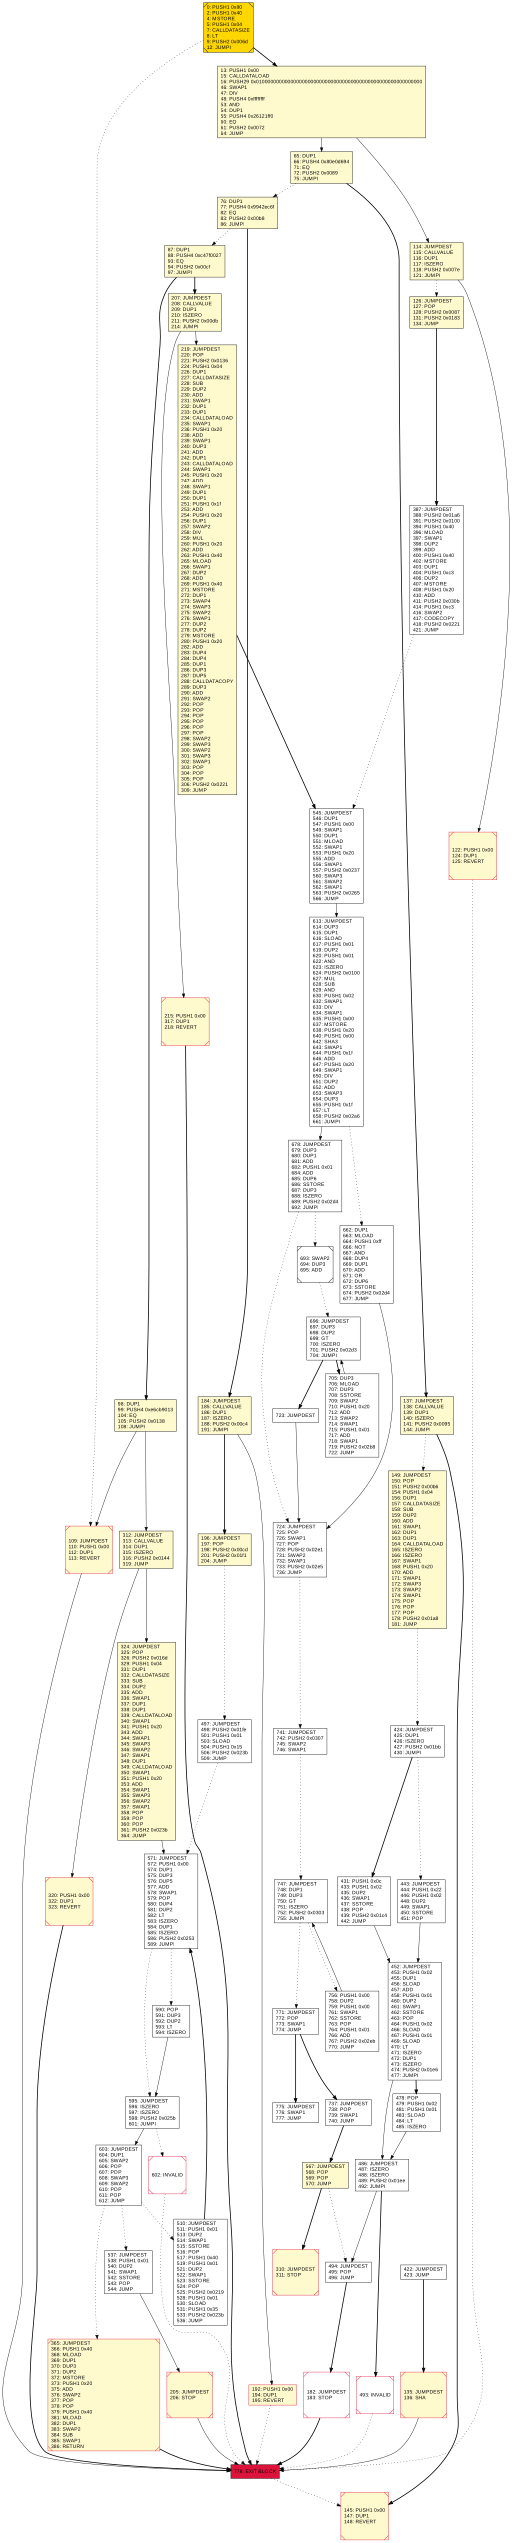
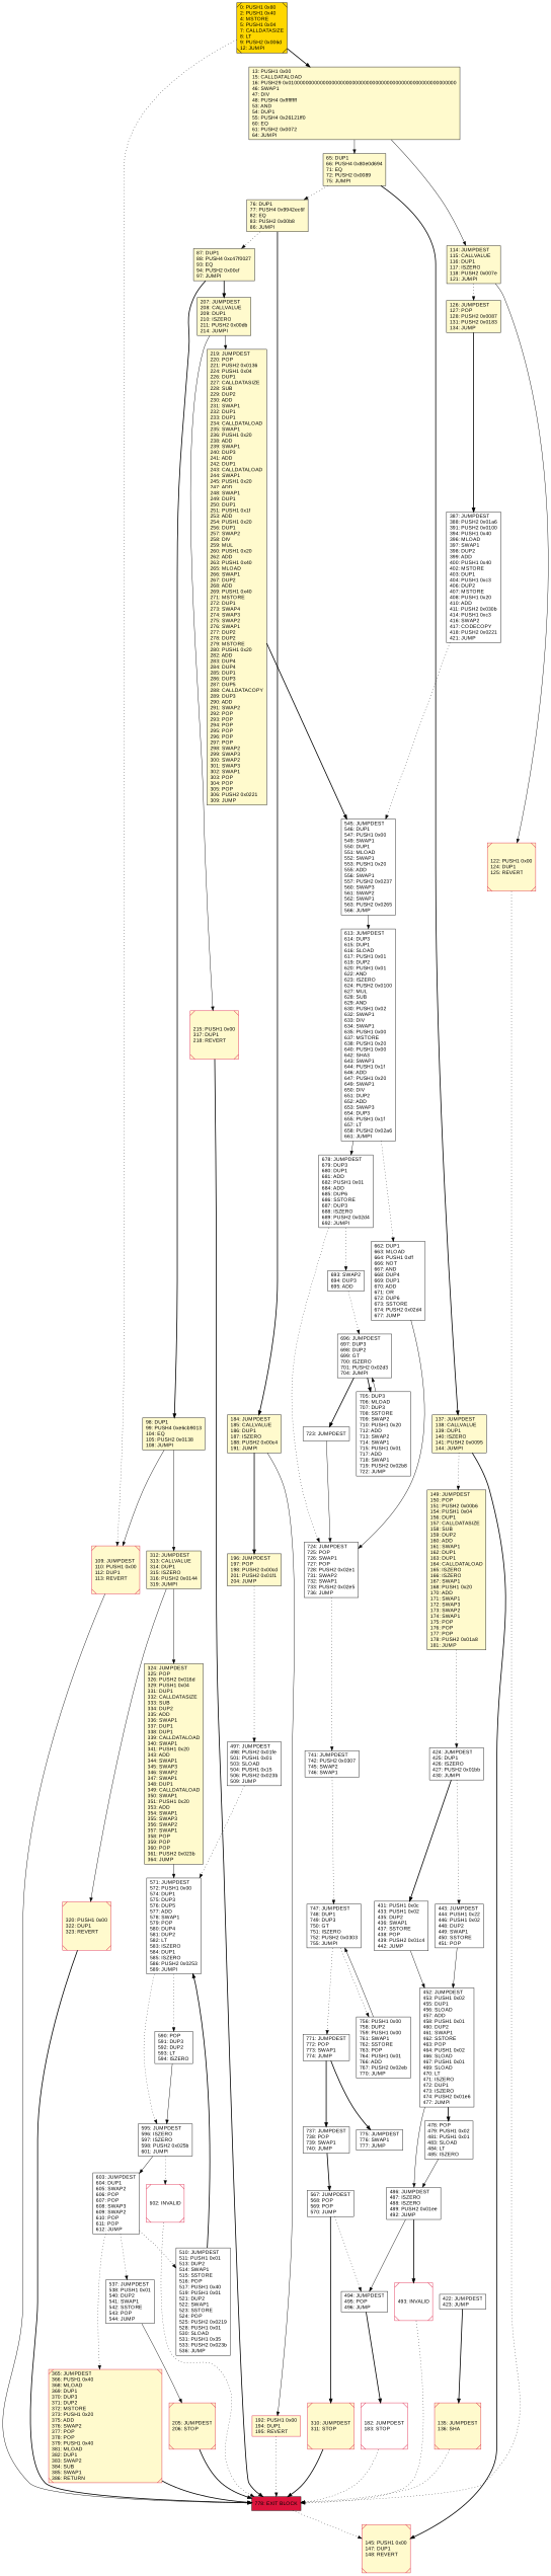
  digraph {
    rankdir=UD
    node [color=black fillcolor=white fontcolor=black fontname=arial shape=box style=filled]
    edge [style=dotted]
    n1 [fillcolor=crimson label="778: EXIT BLOCK\l"]
    n2 [color=crimson fillcolor=lemonchiffon label="145: PUSH1 0x00\l147: DUP1\l148: REVERT\l" shape=Msquare]
    n3 [label="424: JUMPDEST\l425: DUP1\l426: ISZERO\l427: PUSH2 0x01bb\l430: JUMPI\l"]
    n4 [label="431: PUSH1 0x0c\l433: PUSH1 0x02\l435: DUP2\l436: SWAP1\l437: SSTORE\l438: POP\l439: PUSH2 0x01c4\l442: JUMP\l"]
    n5 [label="443: JUMPDEST\l444: PUSH1 0x22\l446: PUSH1 0x02\l448: DUP2\l449: SWAP1\l450: SSTORE\l451: POP\l"]
    n6 [label="452: JUMPDEST\l453: PUSH1 0x02\l455: DUP1\l456: SLOAD\l457: ADD\l458: PUSH1 0x01\l460: DUP2\l461: SWAP1\l462: SSTORE\l463: POP\l464: PUSH1 0x02\l466: SLOAD\l467: PUSH1 0x01\l469: SLOAD\l470: LT\l471: ISZERO\l472: DUP1\l473: ISZERO\l474: PUSH2 0x01e6\l477: JUMPI\l"]
    n7 [label="705: DUP3\l706: MLOAD\l707: DUP3\l708: SSTORE\l709: SWAP2\l710: PUSH1 0x20\l712: ADD\l713: SWAP2\l714: SWAP1\l715: PUSH1 0x01\l717: ADD\l718: SWAP1\l719: PUSH2 0x02b8\l722: JUMP\l"]
    n8 [label="696: JUMPDEST\l697: DUP3\l698: DUP2\l699: GT\l700: ISZERO\l701: PUSH2 0x02d3\l704: JUMPI\l"]
    n9 [label="723: JUMPDEST\l"]
    n10 [label="422: JUMPDEST\l423: JUMP\l"]
    n11 [color=crimson fillcolor=lemonchiffon label="135: JUMPDEST\l136: SHA\l" shape=Msquare]
    n12 [label="613: JUMPDEST\l614: DUP3\l615: DUP1\l616: SLOAD\l617: PUSH1 0x01\l619: DUP2\l620: PUSH1 0x01\l622: AND\l623: ISZERO\l624: PUSH2 0x0100\l627: MUL\l628: SUB\l629: AND\l630: PUSH1 0x02\l632: SWAP1\l633: DIV\l634: SWAP1\l635: PUSH1 0x00\l637: MSTORE\l638: PUSH1 0x20\l640: PUSH1 0x00\l642: SHA3\l643: SWAP1\l644: PUSH1 0x1f\l646: ADD\l647: PUSH1 0x20\l649: SWAP1\l650: DIV\l651: DUP2\l652: ADD\l653: SWAP3\l654: DUP3\l655: PUSH1 0x1f\l657: LT\l658: PUSH2 0x02a6\l661: JUMPI\l"]
    n13 [label="678: JUMPDEST\l679: DUP3\l680: DUP1\l681: ADD\l682: PUSH1 0x01\l684: ADD\l685: DUP6\l686: SSTORE\l687: DUP3\l688: ISZERO\l689: PUSH2 0x02d4\l692: JUMPI\l"]
    n14 [label="662: DUP1\l663: MLOAD\l664: PUSH1 0xff\l666: NOT\l667: AND\l668: DUP4\l669: DUP1\l670: ADD\l671: OR\l672: DUP6\l673: SSTORE\l674: PUSH2 0x02d4\l677: JUMP\l"]
    n15 [label="724: JUMPDEST\l725: POP\l726: SWAP1\l727: POP\l728: PUSH2 0x02e1\l731: SWAP2\l732: SWAP1\l733: PUSH2 0x02e5\l736: JUMP\l"]
-   n16 [label="693: SWAP2\l694: DUP3\l695: ADD\l" shape=Msquare]
+   n16 [label="693: SWAP2\l694: DUP3\l695: ADD\l"]
    n17 [label="741: JUMPDEST\l742: PUSH2 0x0307\l745: SWAP2\l746: SWAP1\l"]
    n18 [label="497: JUMPDEST\l498: PUSH2 0x01fe\l501: PUSH1 0x01\l503: SLOAD\l504: PUSH1 0x15\l506: PUSH2 0x023b\l509: JUMP\l"]
    n19 [label="571: JUMPDEST\l572: PUSH1 0x00\l574: DUP1\l575: DUP3\l576: DUP5\l577: ADD\l578: SWAP1\l579: POP\l580: DUP4\l581: DUP2\l582: LT\l583: ISZERO\l584: DUP1\l585: ISZERO\l586: PUSH2 0x0253\l589: JUMPI\l"]
    n20 [label="590: POP\l591: DUP3\l592: DUP2\l593: LT\l594: ISZERO\l"]
    n21 [label="595: JUMPDEST\l596: ISZERO\l597: ISZERO\l598: PUSH2 0x025b\l601: JUMPI\l"]
    n22 [label="756: PUSH1 0x00\l758: DUP2\l759: PUSH1 0x00\l761: SWAP1\l762: SSTORE\l763: POP\l764: PUSH1 0x01\l766: ADD\l767: PUSH2 0x02eb\l770: JUMP\l"]
    n23 [label="747: JUMPDEST\l748: DUP1\l749: DUP3\l750: GT\l751: ISZERO\l752: PUSH2 0x0303\l755: JUMPI\l"]
    n24 [label="771: JUMPDEST\l772: POP\l773: SWAP1\l774: JUMP\l"]
    n25 [color=crimson label="182: JUMPDEST\l183: STOP\l" shape=Msquare]
    n26 [color=crimson fillcolor=lemonchiffon label="310: JUMPDEST\l311: STOP\l" shape=Msquare]
    n27 [fillcolor=lemonchiffon label="207: JUMPDEST\l208: CALLVALUE\l209: DUP1\l210: ISZERO\l211: PUSH2 0x00db\l214: JUMPI\l"]
    n28 [color=crimson fillcolor=lemonchiffon label="215: PUSH1 0x00\l317: DUP1\l218: REVERT\l" shape=Msquare]
    n29 [fillcolor=lemonchiffon label="219: JUMPDEST\l220: POP\l221: PUSH2 0x0136\l224: PUSH1 0x04\l226: DUP1\l227: CALLDATASIZE\l228: SUB\l229: DUP2\l230: ADD\l231: SWAP1\l232: DUP1\l233: DUP1\l234: CALLDATALOAD\l235: SWAP1\l236: PUSH1 0x20\l238: ADD\l239: SWAP1\l240: DUP3\l241: ADD\l242: DUP1\l243: CALLDATALOAD\l244: SWAP1\l245: PUSH1 0x20\l247: ADD\l248: SWAP1\l249: DUP1\l250: DUP1\l251: PUSH1 0x1f\l253: ADD\l254: PUSH1 0x20\l256: DUP1\l257: SWAP2\l258: DIV\l259: MUL\l260: PUSH1 0x20\l262: ADD\l263: PUSH1 0x40\l265: MLOAD\l266: SWAP1\l267: DUP2\l268: ADD\l269: PUSH1 0x40\l271: MSTORE\l272: DUP1\l273: SWAP4\l274: SWAP3\l275: SWAP2\l276: SWAP1\l277: DUP2\l278: DUP2\l279: MSTORE\l280: PUSH1 0x20\l282: ADD\l283: DUP4\l284: DUP4\l285: DUP1\l286: DUP3\l287: DUP5\l288: CALLDATACOPY\l289: DUP3\l290: ADD\l291: SWAP2\l292: POP\l293: POP\l294: POP\l295: POP\l296: POP\l297: POP\l298: SWAP2\l299: SWAP3\l300: SWAP2\l301: SWAP3\l302: SWAP1\l303: POP\l304: POP\l305: POP\l306: PUSH2 0x0221\l309: JUMP\l"]
    n30 [label="545: JUMPDEST\l546: DUP1\l547: PUSH1 0x00\l549: SWAP1\l550: DUP1\l551: MLOAD\l552: SWAP1\l553: PUSH1 0x20\l555: ADD\l556: SWAP1\l557: PUSH2 0x0237\l560: SWAP3\l561: SWAP2\l562: SWAP1\l563: PUSH2 0x0265\l566: JUMP\l"]
    n31 [fillcolor=lemonchiffon label="312: JUMPDEST\l313: CALLVALUE\l314: DUP1\l315: ISZERO\l316: PUSH2 0x0144\l319: JUMPI\l"]
    n32 [color=crimson fillcolor=lemonchiffon label="320: PUSH1 0x00\l322: DUP1\l323: REVERT\l" shape=Msquare]
    n33 [fillcolor=lemonchiffon label="324: JUMPDEST\l325: POP\l326: PUSH2 0x016d\l329: PUSH1 0x04\l331: DUP1\l332: CALLDATASIZE\l333: SUB\l334: DUP2\l335: ADD\l336: SWAP1\l337: DUP1\l338: DUP1\l339: CALLDATALOAD\l340: SWAP1\l341: PUSH1 0x20\l343: ADD\l344: SWAP1\l345: SWAP3\l346: SWAP2\l347: SWAP1\l348: DUP1\l349: CALLDATALOAD\l350: SWAP1\l351: PUSH1 0x20\l353: ADD\l354: SWAP1\l355: SWAP3\l356: SWAP2\l357: SWAP1\l358: POP\l359: POP\l360: POP\l361: PUSH2 0x023b\l364: JUMP\l"]
    n34 [label="737: JUMPDEST\l738: POP\l739: SWAP1\l740: JUMP\l"]
-   n35 [fillcolor=lemonchiffon label="567: JUMPDEST\l568: POP\l569: POP\l570: JUMP\l"]
+   n35 [label="567: JUMPDEST\l568: POP\l569: POP\l570: JUMP\l"]
    n36 [label="494: JUMPDEST\l495: POP\l496: JUMP\l"]
    n37 [label="775: JUMPDEST\l776: SWAP1\l777: JUMP\l"]
    n38 [label="486: JUMPDEST\l487: ISZERO\l488: ISZERO\l489: PUSH2 0x01ee\l492: JUMPI\l"]
    n39 [color=crimson label="493: INVALID\l" shape=Msquare]
    n40 [label="603: JUMPDEST\l604: DUP1\l605: SWAP2\l606: POP\l607: POP\l608: SWAP3\l609: SWAP2\l610: POP\l611: POP\l612: JUMP\l"]
    n41 [color=crimson fillcolor=lemonchiffon label="365: JUMPDEST\l366: PUSH1 0x40\l368: MLOAD\l369: DUP1\l370: DUP3\l371: DUP2\l372: MSTORE\l373: PUSH1 0x20\l375: ADD\l376: SWAP2\l377: POP\l378: POP\l379: PUSH1 0x40\l381: MLOAD\l382: DUP1\l383: SWAP2\l384: SUB\l385: SWAP1\l386: RETURN\l" shape=Msquare]
    n42 [label="537: JUMPDEST\l538: PUSH1 0x01\l540: DUP2\l541: SWAP1\l542: SSTORE\l543: POP\l544: JUMP\l"]
    n43 [label="510: JUMPDEST\l511: PUSH1 0x01\l513: DUP2\l514: SWAP1\l515: SSTORE\l516: POP\l517: PUSH1 0x40\l519: PUSH1 0x01\l521: DUP2\l522: SWAP1\l523: SSTORE\l524: POP\l525: PUSH2 0x0219\l528: PUSH1 0x01\l530: SLOAD\l531: PUSH1 0x35\l533: PUSH2 0x023b\l536: JUMP\l"]
    n44 [color=crimson fillcolor=lemonchiffon label="205: JUMPDEST\l206: STOP\l" shape=Msquare]
    n45 [label="478: POP\l479: PUSH1 0x02\l481: PUSH1 0x01\l483: SLOAD\l484: LT\l485: ISZERO\l"]
    n46 [label="387: JUMPDEST\l388: PUSH2 0x01a6\l391: PUSH2 0x0100\l394: PUSH1 0x40\l396: MLOAD\l397: SWAP1\l398: DUP2\l399: ADD\l400: PUSH1 0x40\l402: MSTORE\l403: DUP1\l404: PUSH1 0xc3\l406: DUP2\l407: MSTORE\l408: PUSH1 0x20\l410: ADD\l411: PUSH2 0x030b\l414: PUSH1 0xc3\l416: SWAP2\l417: CODECOPY\l418: PUSH2 0x0221\l421: JUMP\l"]
    n47 [color=crimson label="602: INVALID\l" shape=Msquare]
    n48 [fillcolor=lemonchiffon label="98: DUP1\l99: PUSH4 0xe6cb9013\l104: EQ\l105: PUSH2 0x0138\l108: JUMPI\l"]
    n49 [color=crimson fillcolor=lemonchiffon label="109: JUMPDEST\l110: PUSH1 0x00\l112: DUP1\l113: REVERT\l" shape=Msquare]
    n50 [fillcolor=lemonchiffon label="13: PUSH1 0x00\l15: CALLDATALOAD\l16: PUSH29 0x0100000000000000000000000000000000000000000000000000000000\l46: SWAP1\l47: DIV\l48: PUSH4 0xffffffff\l53: AND\l54: DUP1\l55: PUSH4 0x26121ff0\l60: EQ\l61: PUSH2 0x0072\l64: JUMPI\l"]
    n51 [fillcolor=lemonchiffon label="114: JUMPDEST\l115: CALLVALUE\l116: DUP1\l117: ISZERO\l118: PUSH2 0x007e\l121: JUMPI\l"]
    n52 [fillcolor=lemonchiffon label="65: DUP1\l66: PUSH4 0x80e0d694\l71: EQ\l72: PUSH2 0x0089\l75: JUMPI\l"]
    n53 [color=crimson fillcolor=lemonchiffon label="122: PUSH1 0x00\l124: DUP1\l125: REVERT\l" shape=Msquare]
    n54 [fillcolor=lemonchiffon label="126: JUMPDEST\l127: POP\l128: PUSH2 0x0087\l131: PUSH2 0x0183\l134: JUMP\l"]
    n55 [fillcolor=lemonchiffon label="137: JUMPDEST\l138: CALLVALUE\l139: DUP1\l140: ISZERO\l141: PUSH2 0x0095\l144: JUMPI\l"]
    n56 [fillcolor=lemonchiffon label="76: DUP1\l77: PUSH4 0x9942ec6f\l82: EQ\l83: PUSH2 0x00b8\l86: JUMPI\l"]
    n57 [fillcolor=lemonchiffon label="184: JUMPDEST\l185: CALLVALUE\l186: DUP1\l187: ISZERO\l188: PUSH2 0x00c4\l191: JUMPI\l"]
    n58 [color=crimson fillcolor=lemonchiffon label="192: PUSH1 0x00\l194: DUP1\l195: REVERT\l"]
    n59 [fillcolor=lemonchiffon label="196: JUMPDEST\l197: POP\l198: PUSH2 0x00cd\l201: PUSH2 0x01f1\l204: JUMP\l"]
    n60 [fillcolor=lemonchiffon label="87: DUP1\l88: PUSH4 0xc47f0027\l93: EQ\l94: PUSH2 0x00cf\l97: JUMPI\l"]
    n61 [fillcolor=lemonchiffon label="149: JUMPDEST\l150: POP\l151: PUSH2 0x00b6\l154: PUSH1 0x04\l156: DUP1\l157: CALLDATASIZE\l158: SUB\l159: DUP2\l160: ADD\l161: SWAP1\l162: DUP1\l163: DUP1\l164: CALLDATALOAD\l165: ISZERO\l166: ISZERO\l167: SWAP1\l168: PUSH1 0x20\l170: ADD\l171: SWAP1\l172: SWAP3\l173: SWAP2\l174: SWAP1\l175: POP\l176: POP\l177: POP\l178: PUSH2 0x01a8\l181: JUMP\l"]
    n62 [fillcolor=gold label="0: PUSH1 0x80\l2: PUSH1 0x40\l4: MSTORE\l5: PUSH1 0x04\l7: CALLDATASIZE\l8: LT\l9: PUSH2 0x006d\l12: JUMPI\l" shape=Msquare]
    n1 -> n2
    n3 -> n4 [style=bold]
    n3 -> n5
    n4 -> n6 [style=solid]
    n5 -> n6 [style=solid]
    n6 -> n38 [style=solid]
    n6 -> n45 [style=bold]
    n7 -> n8 [style=solid]
    n8 -> n7 [style=bold]
    n8 -> n9 [style=bold]
    n9 -> n15 [style=solid]
    n10 -> n11 [style=bold]
-   n11 -> n1 [style=solid]
+   n11 -> n1
    n12 -> n13 [style=solid]
    n12 -> n14
    n13 -> n15
    n13 -> n16
    n14 -> n15 [style=solid]
    n15 -> n17
    n16 -> n8
    n17 -> n23
    n18 -> n19
    n19 -> n20
    n19 -> n21
    n20 -> n21 [style=solid]
    n21 -> n40 [style=solid]
    n21 -> n47
    n22 -> n23 [style=solid]
    n23 -> n22
    n23 -> n24
    n24 -> n34 [style=bold]
    n24 -> n37 [style=bold]
-   n25 -> n1 [style=bold]
+   n25 -> n1
+   n26 -> n1 [style=bold]
    n27 -> n28 [style=solid]
    n27 -> n29 [style=solid]
    n28 -> n1 [style=bold]
    n29 -> n30 [style=bold]
    n30 -> n12 [style=solid]
    n31 -> n32 [style=solid]
    n31 -> n33 [style=solid]
    n32 -> n1 [style=bold]
    n33 -> n19 [style=solid]
    n34 -> n35 [style=bold]
    n35 -> n26 [style=bold]
    n35 -> n36
    n36 -> n25 [style=bold]
    n38 -> n36 [style=solid]
    n38 -> n39 [style=bold]
    n39 -> n1
    n40 -> n41
    n40 -> n42
    n40 -> n43
    n41 -> n1 [style=bold]
    n42 -> n44 [style=solid]
    n43 -> n19 [style=bold]
-   n44 -> n1 [style=solid]
+   n44 -> n1 [style=bold]
    n45 -> n38 [style=solid]
    n46 -> n30
    n47 -> n1
    n48 -> n31 [style=solid]
    n48 -> n49 [style=solid]
    n49 -> n1 [style=solid]
    n50 -> n51 [style=solid]
    n50 -> n52 [style=solid]
    n51 -> n53 [style=solid]
    n51 -> n54
    n52 -> n55 [style=bold]
    n52 -> n56
    n53 -> n1
    n54 -> n46 [style=bold]
    n55 -> n2 [style=bold]
    n55 -> n61
    n56 -> n57 [style=bold]
    n56 -> n60
    n57 -> n58 [style=solid]
    n57 -> n59 [style=bold]
    n58 -> n1
    n59 -> n18
    n60 -> n27 [style=bold]
    n60 -> n48 [style=bold]
    n61 -> n3
    n62 -> n49
    n62 -> n50 [style=bold]
  }
